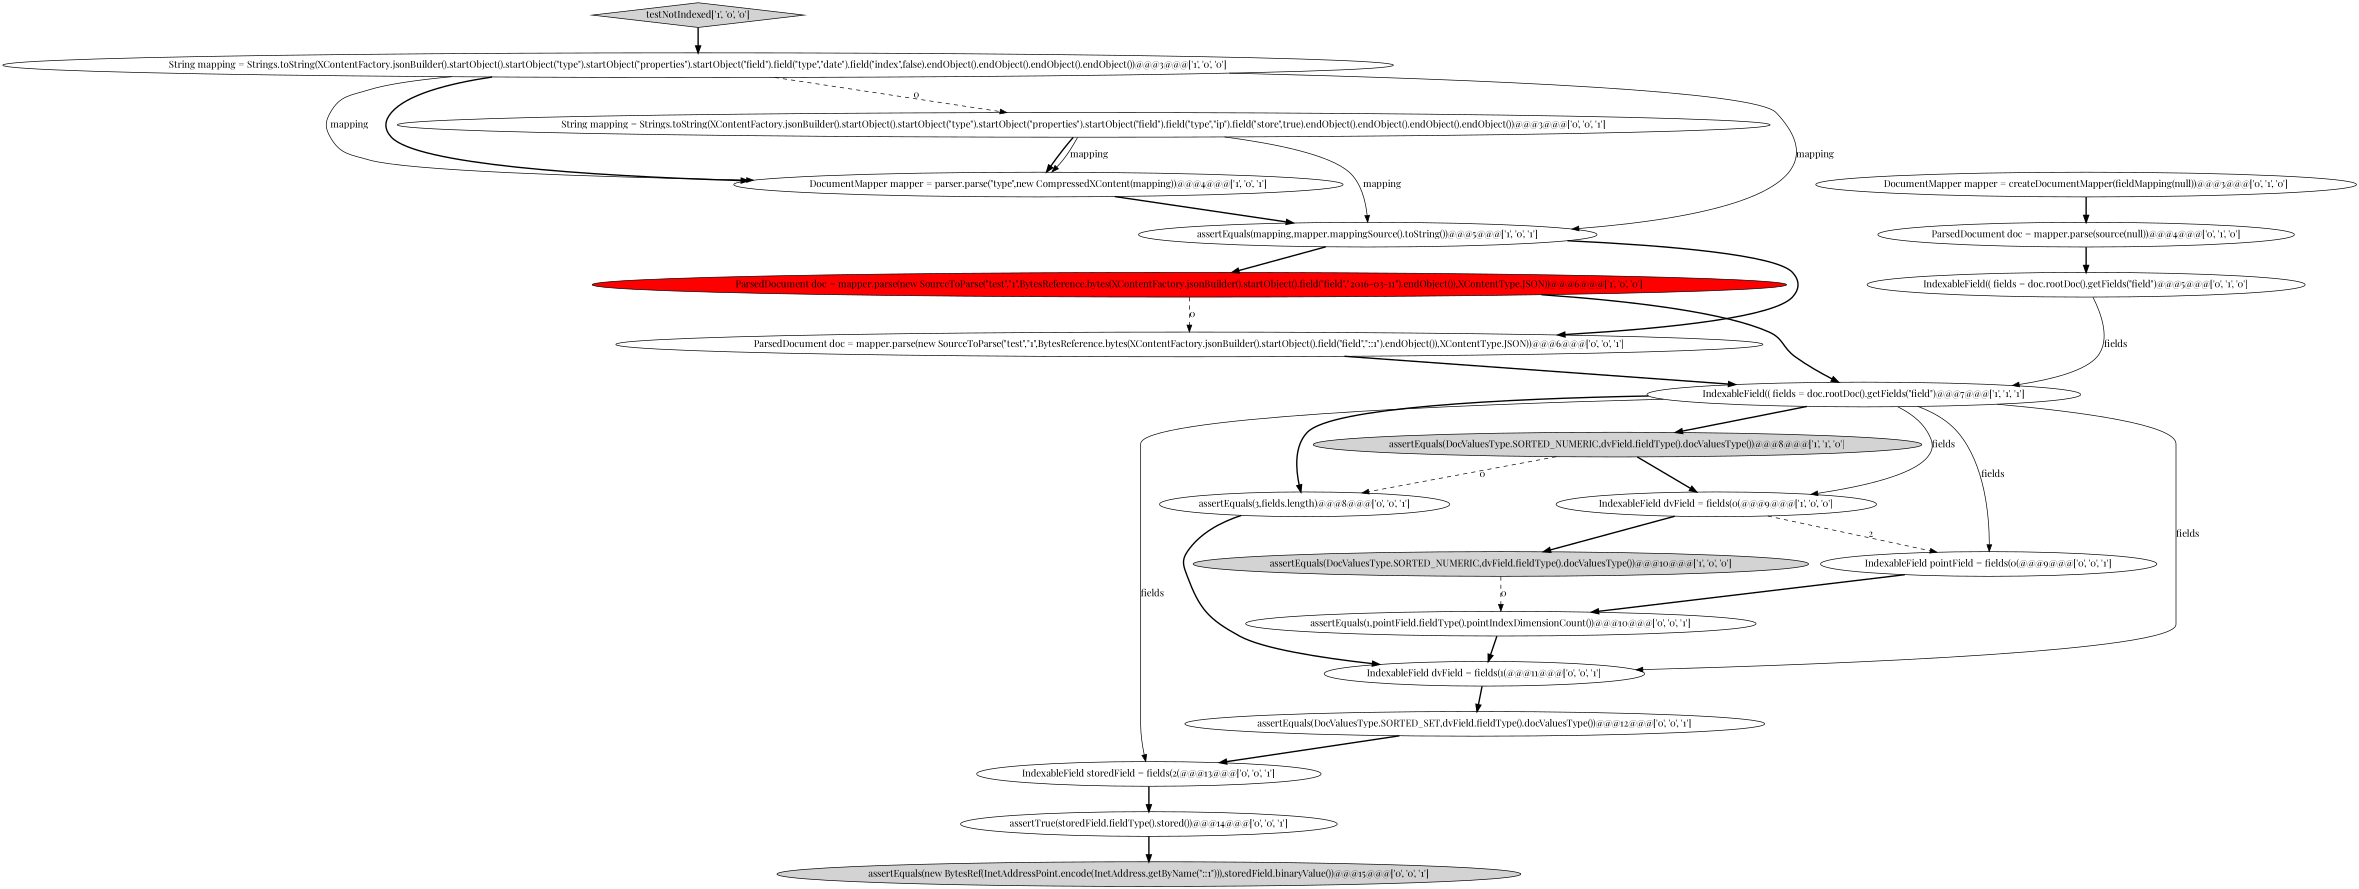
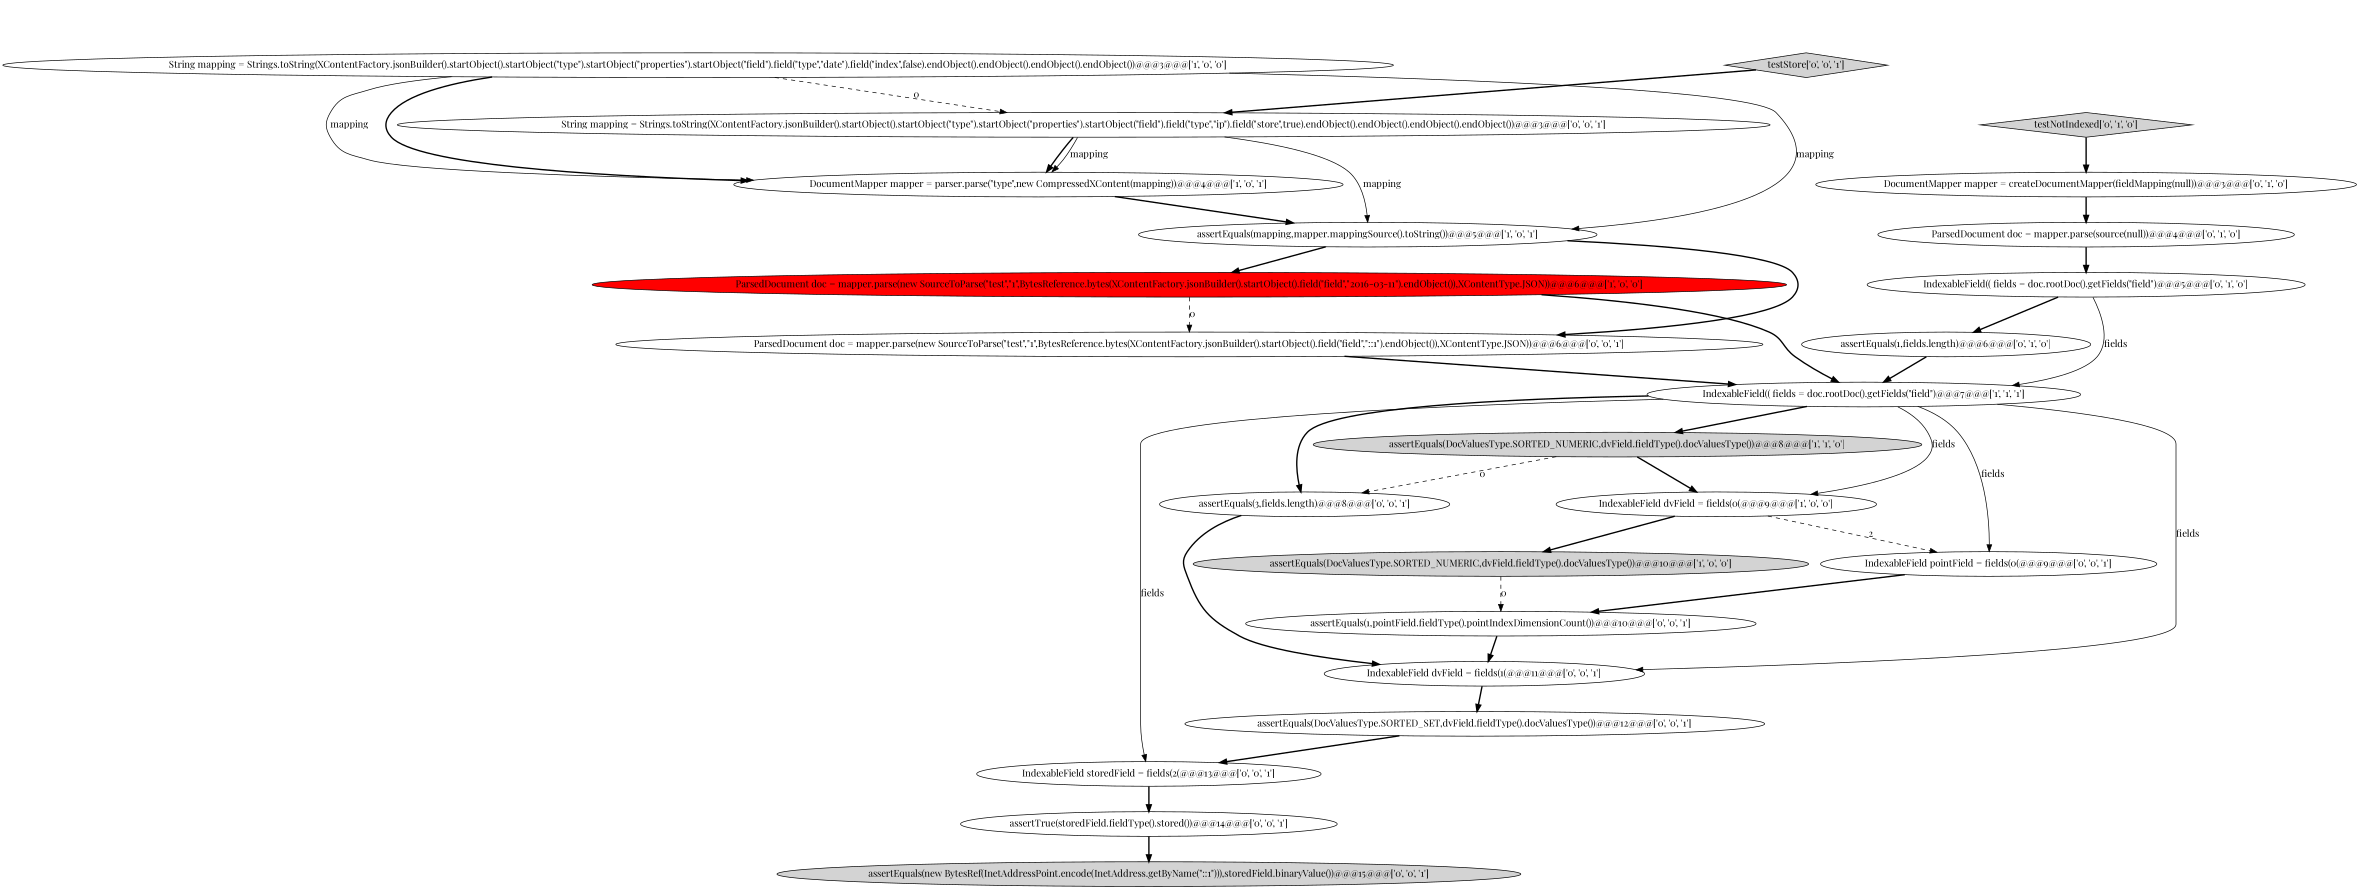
  digraph {
    fontname="Playfair Display"
    node [fillcolor=white fontname="Playfair Display" shape=ellipse style=filled]
    edge [fontname="Playfair Display" style=bold]
    n1 [label="String mapping = Strings.toString(XContentFactory.jsonBuilder().startObject().startObject(\"type\").startObject(\"properties\").startObject(\"field\").field(\"type\",\"date\").field(\"index\",false).endObject().endObject().endObject().endObject())@@@3@@@['1', '0', '0']"]
    n2 [label="assertEquals(mapping,mapper.mappingSource().toString())@@@5@@@['1', '0', '1']"]
    n3 [label="String mapping = Strings.toString(XContentFactory.jsonBuilder().startObject().startObject(\"type\").startObject(\"properties\").startObject(\"field\").field(\"type\",\"ip\").field(\"store\",true).endObject().endObject().endObject().endObject())@@@3@@@['0', '0', '1']"]
    n4 [label="DocumentMapper mapper = parser.parse(\"type\",new CompressedXContent(mapping))@@@4@@@['1', '0', '1']"]
    n5 [fillcolor=red label="ParsedDocument doc = mapper.parse(new SourceToParse(\"test\",\"1\",BytesReference.bytes(XContentFactory.jsonBuilder().startObject().field(\"field\",\"2016-03-11\").endObject()),XContentType.JSON))@@@6@@@['1', '0', '0']"]
    n6 [label="ParsedDocument doc = mapper.parse(new SourceToParse(\"test\",\"1\",BytesReference.bytes(XContentFactory.jsonBuilder().startObject().field(\"field\",\"::1\").endObject()),XContentType.JSON))@@@6@@@['0', '0', '1']"]
    n7 [label="IndexableField(( fields = doc.rootDoc().getFields(\"field\")@@@7@@@['1', '1', '1']"]
    n8 [label="IndexableField dvField = fields(1(@@@11@@@['0', '0', '1']"]
    n9 [label="IndexableField pointField = fields(0(@@@9@@@['0', '0', '1']"]
    n10 [label="assertEquals(3,fields.length)@@@8@@@['0', '0', '1']"]
    n11 [label="IndexableField dvField = fields(0(@@@9@@@['1', '0', '0']"]
    n12 [label="IndexableField storedField = fields(2(@@@13@@@['0', '0', '1']"]
    n13 [fillcolor=lightgray label="assertEquals(DocValuesType.SORTED_NUMERIC,dvField.fieldType().docValuesType())@@@8@@@['1', '1', '0']"]
    n14 [label="assertEquals(DocValuesType.SORTED_SET,dvField.fieldType().docValuesType())@@@12@@@['0', '0', '1']"]
    n15 [label="assertEquals(1,pointField.fieldType().pointIndexDimensionCount())@@@10@@@['0', '0', '1']"]
    n16 [fillcolor=lightgray label="assertEquals(DocValuesType.SORTED_NUMERIC,dvField.fieldType().docValuesType())@@@10@@@['1', '0', '0']"]
    n17 [label="assertTrue(storedField.fieldType().stored())@@@14@@@['0', '0', '1']"]
    n18 [label="IndexableField(( fields = doc.rootDoc().getFields(\"field\")@@@5@@@['0', '1', '0']"]
+   n19 [label="assertEquals(1,fields.length)@@@6@@@['0', '1', '0']"]
    n20 [label="ParsedDocument doc = mapper.parse(source(null))@@@4@@@['0', '1', '0']"]
+   n21 [fillcolor=lightgray label="testStore['0', '0', '1']" shape=diamond]
    n22 [fillcolor=lightgray label="assertEquals(new BytesRef(InetAddressPoint.encode(InetAddress.getByName(\"::1\"))),storedField.binaryValue())@@@15@@@['0', '0', '1']"]
    n23 [label="DocumentMapper mapper = createDocumentMapper(fieldMapping(null))@@@3@@@['0', '1', '0']"]
-   n24 [fillcolor=lightgray label="testNotIndexed['1', '0', '0']" shape=diamond]
+   n25 [fillcolor=lightgray label="testNotIndexed['0', '1', '0']" shape=diamond]
    n1 -> n2 [label=mapping style=solid]
    n1 -> n3 [label=0 style=dashed]
    n1 -> n4 [label=mapping style=solid]
    n1 -> n4
    n2 -> n5
    n2 -> n6
    n3 -> n2 [label=mapping style=solid]
    n3 -> n4 [label=mapping style=solid]
    n3 -> n4
    n4 -> n2
    n5 -> n6 [label=0 style=dashed]
    n5 -> n7
    n6 -> n7
    n7 -> n8 [label=fields style=solid]
    n7 -> n9 [label=fields style=solid]
    n7 -> n10
    n7 -> n11 [label=fields style=solid]
    n7 -> n12 [label=fields style=solid]
    n7 -> n13
    n8 -> n14
    n9 -> n15
    n10 -> n8
    n11 -> n9 [label=2 style=dashed]
    n11 -> n16
    n12 -> n17
    n13 -> n10 [label=0 style=dashed]
    n13 -> n11
    n14 -> n12
    n15 -> n8
    n16 -> n15 [label=0 style=dashed]
    n17 -> n22
    n18 -> n7 [label=fields style=solid]
+   n18 -> n19
+   n19 -> n7
    n20 -> n18
+   n21 -> n3
    n23 -> n20
-   n24 -> n1
+   n25 -> n23
  }
